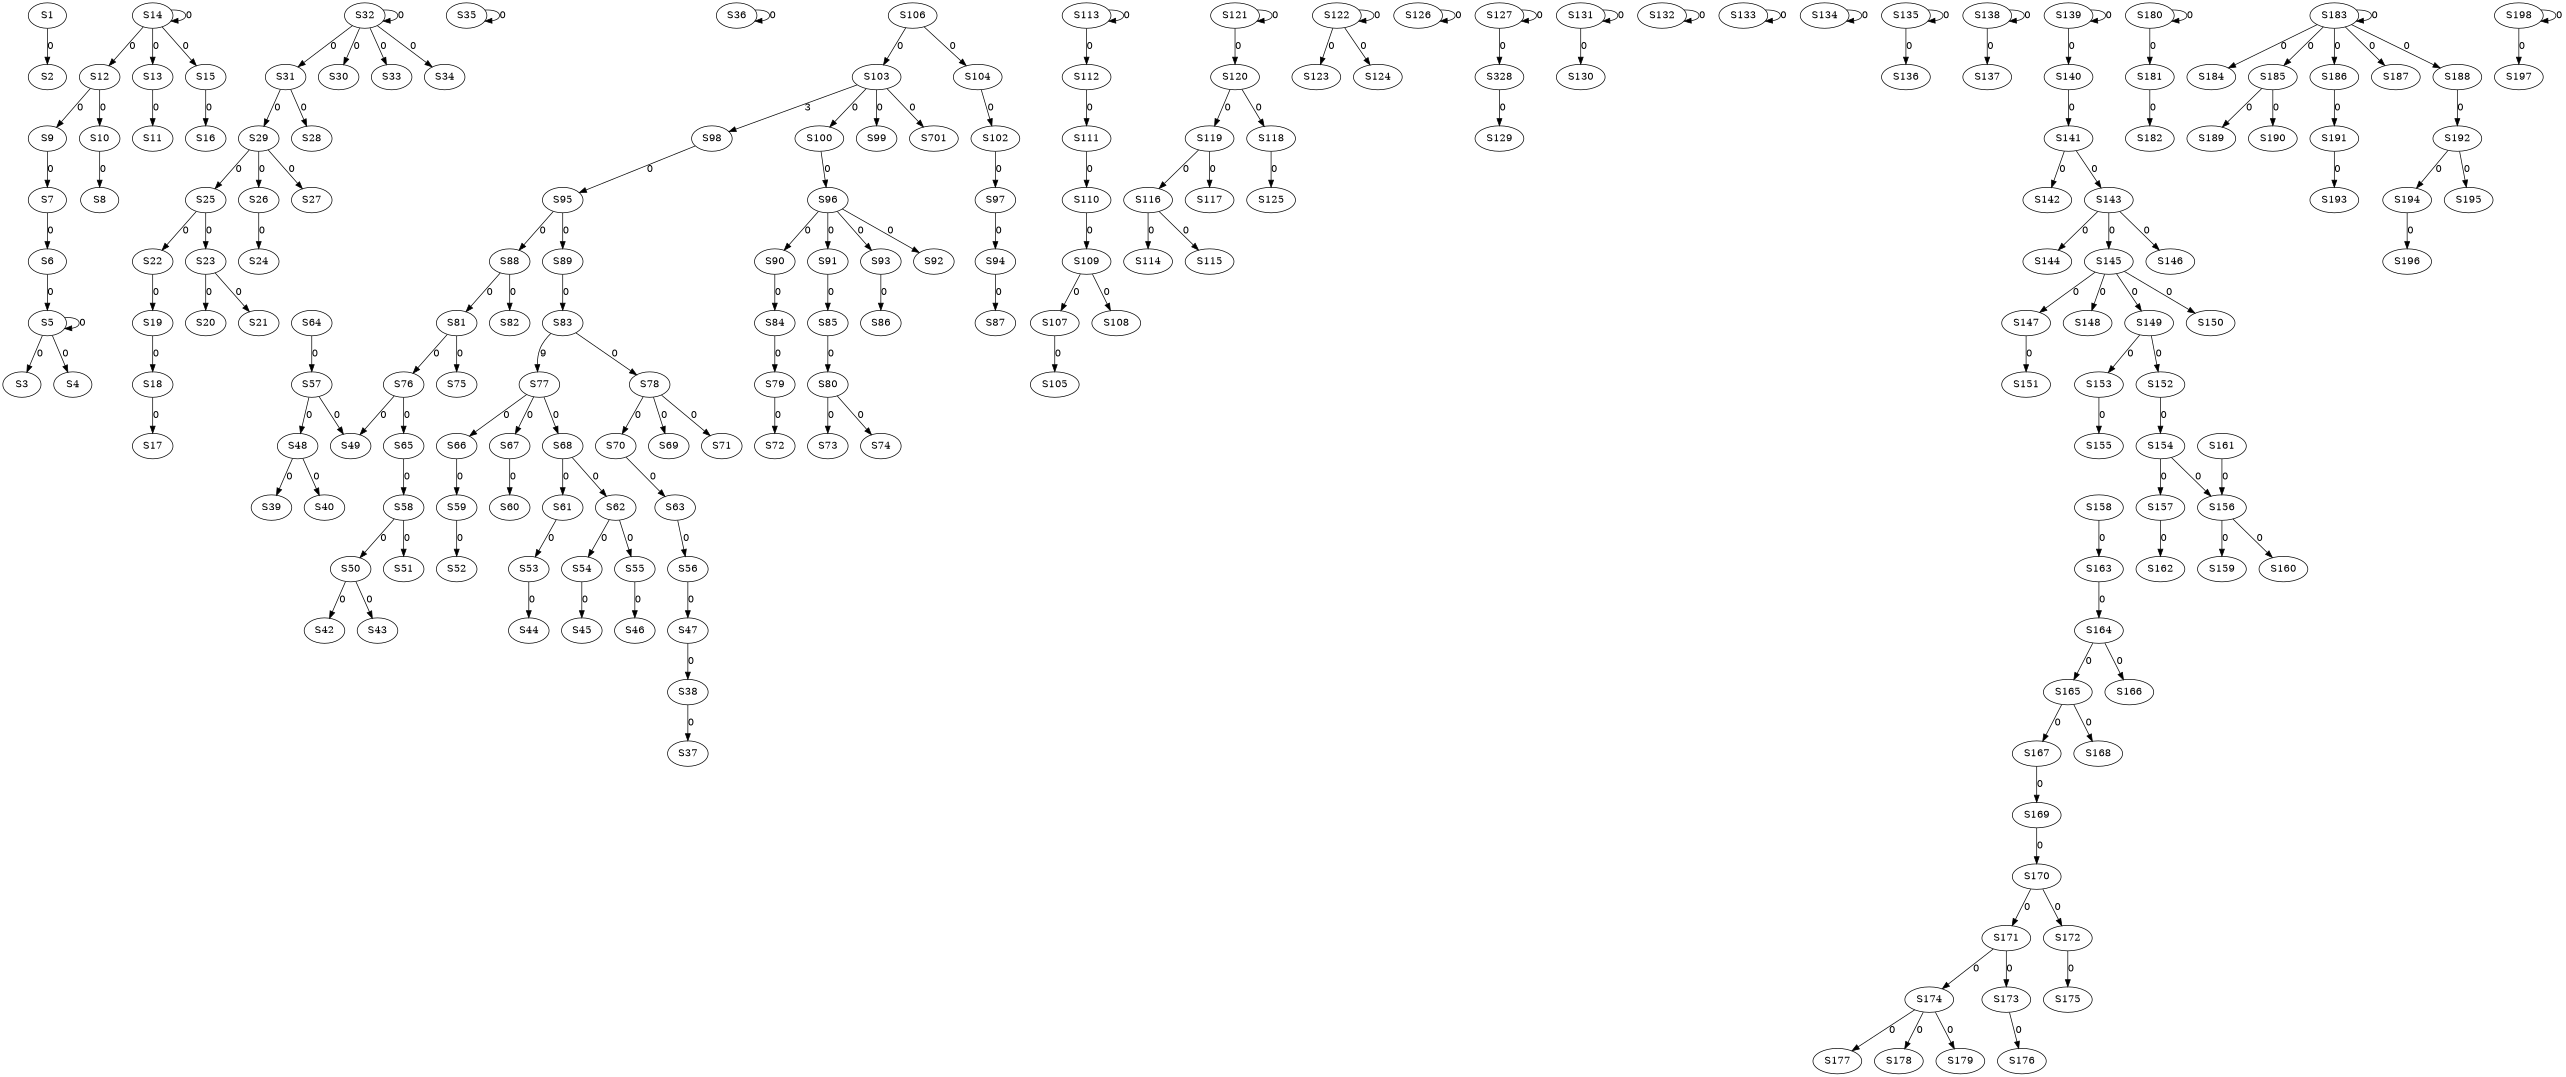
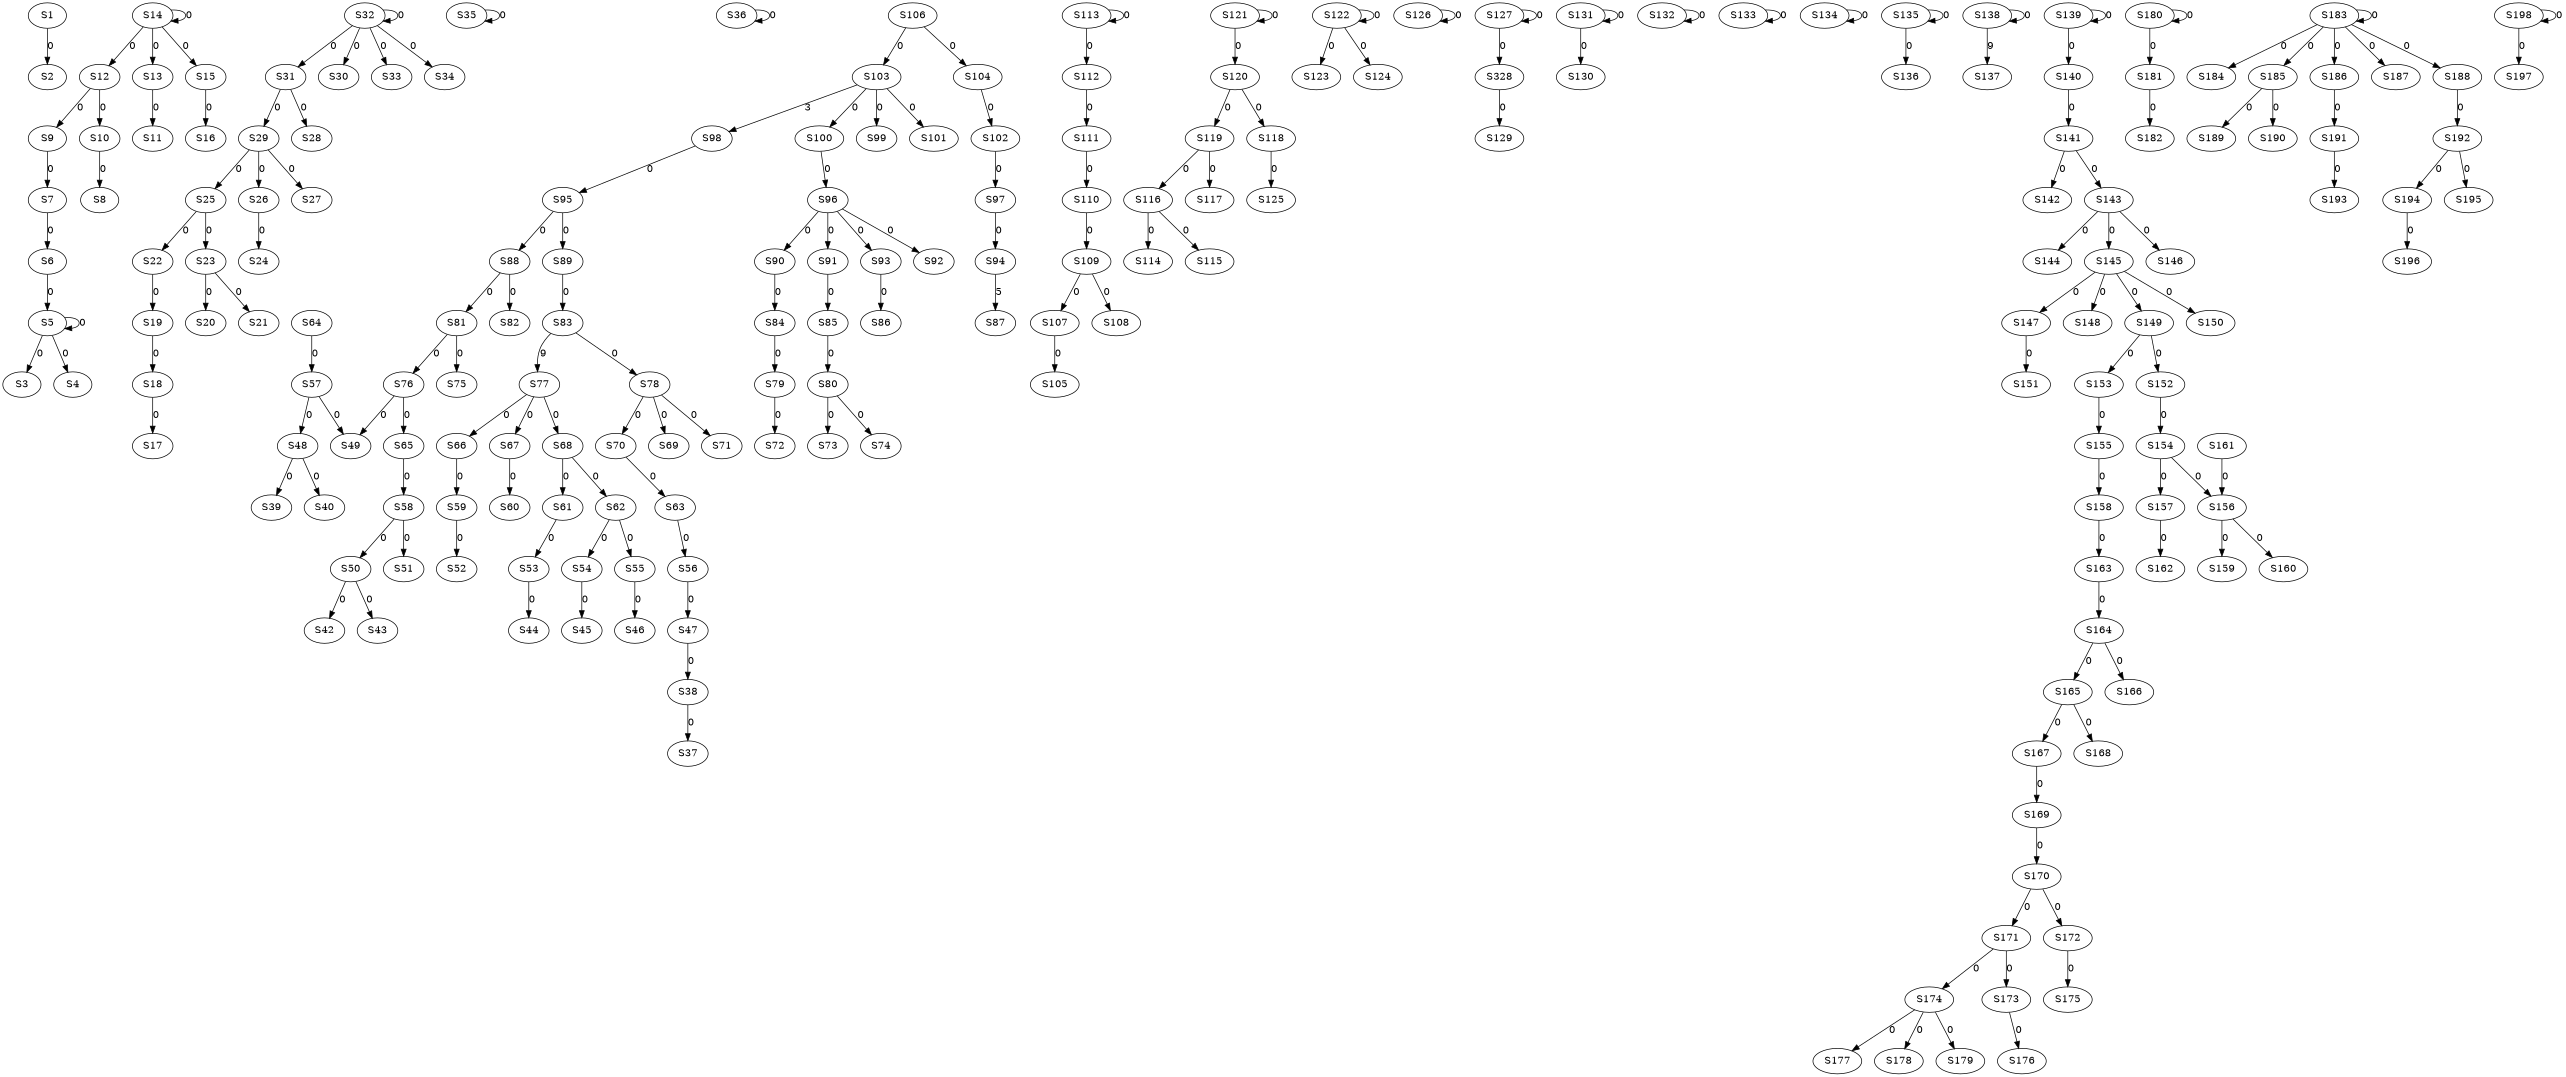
  strict digraph {
    S1
    S2
    S5
    S3
    S4
    S6
    S7
    S9
    S10
    S8
    S12
    S13
    S11
    S14
    S15
    S16
    S18
    S17
    S19
    S22
    S23
    S20
    S21
    S25
    S26
    S24
    S29
    S27
    S31
    S28
    S32
    S30
    S33
    S34
    S35
    S36
    S38
    S37
    S47
    S48
    S39
    S40
    S50
    S42
    S43
    S53
    S44
    S54
    S45
    S55
    S46
    S56
    S57
    S49
    S58
    S51
    S59
    S52
    S61
    S62
    S63
    S64
    S65
    S66
    S67
    S60
    S68
    S70
    S76
    S77
    S78
    S69
    S71
    S79
    S72
    S80
    S73
    S74
    S81
    S75
    S83
    S84
    S85
    S88
    S82
    S89
    S90
    S91
    S93
    S86
    S94
    S87
    S95
    S96
    S92
    S97
    S98
    S100
    S102
    S103
    S99
-   S101 [label=S701]
+   S101
    S104
    S106
    S107
    S105
    S109
    S108
    S110
    S111
    S112
    S113
    S116
    S114
    S115
    S119
    S117
    S120
    S118
    S125
    S121
    S122
    S123
    S124
    S126
    S127
    n127 [label=S328]
    S129
    S131
    S130
    S132
    S133
    S134
    S135
    S136
    S138
    S137
    S139
    S140
    S141
    S142
    S143
    S144
    S145
    S146
    S147
    S148
    S149
    S150
    S151
    S152
    S153
    S154
    S155
    S156
    S157
    S158
    S159
    S160
    S162
    S163
    S161
    S164
    S165
    S166
    S167
    S168
    S169
    S170
    S171
    S172
    S173
    S174
    S175
    S176
    S177
    S178
    S179
    S180
    S181
    S182
    S183
    S184
    S185
    S186
    S187
    S188
    S189
    S190
    S191
    S192
    S193
    S194
    S195
    S196
    S198
    S197
    S1 -> S2 [label=0]
    S5 -> S5 [label=0]
    S5 -> S3 [label=0]
    S5 -> S4 [label=0]
    S6 -> S5 [label=0]
    S7 -> S6 [label=0]
    S9 -> S7 [label=0]
    S10 -> S8 [label=0]
    S12 -> S9 [label=0]
    S12 -> S10 [label=0]
    S13 -> S11 [label=0]
    S14 -> S12 [label=0]
    S14 -> S13 [label=0]
    S14 -> S14 [label=0]
    S14 -> S15 [label=0]
    S15 -> S16 [label=0]
    S18 -> S17 [label=0]
    S19 -> S18 [label=0]
    S22 -> S19 [label=0]
    S23 -> S20 [label=0]
    S23 -> S21 [label=0]
    S25 -> S22 [label=0]
    S25 -> S23 [label=0]
    S26 -> S24 [label=0]
    S29 -> S25 [label=0]
    S29 -> S26 [label=0]
    S29 -> S27 [label=0]
    S31 -> S29 [label=0]
    S31 -> S28 [label=0]
    S32 -> S31 [label=0]
    S32 -> S32 [label=0]
    S32 -> S30 [label=0]
    S32 -> S33 [label=0]
    S32 -> S34 [label=0]
    S35 -> S35 [label=0]
    S36 -> S36 [label=0]
    S38 -> S37 [label=0]
    S47 -> S38 [label=0]
    S48 -> S39 [label=0]
    S48 -> S40 [label=0]
    S50 -> S42 [label=0]
    S50 -> S43 [label=0]
    S53 -> S44 [label=0]
    S54 -> S45 [label=0]
    S55 -> S46 [label=0]
    S56 -> S47 [label=0]
    S57 -> S48 [label=0]
    S57 -> S49 [label=0]
    S58 -> S50 [label=0]
    S58 -> S51 [label=0]
    S59 -> S52 [label=0]
    S61 -> S53 [label=0]
    S62 -> S54 [label=0]
    S62 -> S55 [label=0]
    S63 -> S56 [label=0]
    S64 -> S57 [label=0]
    S65 -> S58 [label=0]
    S66 -> S59 [label=0]
    S67 -> S60 [label=0]
    S68 -> S61 [label=0]
    S68 -> S62 [label=0]
    S70 -> S63 [label=0]
    S76 -> S49 [label=0]
    S76 -> S65 [label=0]
    S77 -> S66 [label=0]
    S77 -> S67 [label=0]
    S77 -> S68 [label=0]
    S78 -> S70 [label=0]
    S78 -> S69 [label=0]
    S78 -> S71 [label=0]
    S79 -> S72 [label=0]
    S80 -> S73 [label=0]
    S80 -> S74 [label=0]
    S81 -> S76 [label=0]
    S81 -> S75 [label=0]
    S83 -> S77 [label=9]
    S83 -> S78 [label=0]
    S84 -> S79 [label=0]
    S85 -> S80 [label=0]
    S88 -> S81 [label=0]
    S88 -> S82 [label=0]
    S89 -> S83 [label=0]
    S90 -> S84 [label=0]
    S91 -> S85 [label=0]
    S93 -> S86 [label=0]
-   S94 -> S87 [label=0]
+   S94 -> S87 [label=5]
    S95 -> S88 [label=0]
    S95 -> S89 [label=0]
    S96 -> S90 [label=0]
    S96 -> S91 [label=0]
    S96 -> S93 [label=0]
    S96 -> S92 [label=0]
    S97 -> S94 [label=0]
    S98 -> S95 [label=0]
    S100 -> S96 [label=0]
    S102 -> S97 [label=0]
    S103 -> S98 [label=3]
    S103 -> S100 [label=0]
    S103 -> S99 [label=0]
    S103 -> S101 [label=0]
    S104 -> S102 [label=0]
    S106 -> S103 [label=0]
    S106 -> S104 [label=0]
    S107 -> S105 [label=0]
    S109 -> S107 [label=0]
    S109 -> S108 [label=0]
    S110 -> S109 [label=0]
    S111 -> S110 [label=0]
    S112 -> S111 [label=0]
    S113 -> S112 [label=0]
    S113 -> S113 [label=0]
    S116 -> S114 [label=0]
    S116 -> S115 [label=0]
    S119 -> S116 [label=0]
    S119 -> S117 [label=0]
    S120 -> S119 [label=0]
    S120 -> S118 [label=0]
    S118 -> S125 [label=0]
    S121 -> S120 [label=0]
    S121 -> S121 [label=0]
    S122 -> S122 [label=0]
    S122 -> S123 [label=0]
    S122 -> S124 [label=0]
    S126 -> S126 [label=0]
    S127 -> S127 [label=0]
    S127 -> n127 [label=0]
    n127 -> S129 [label=0]
    S131 -> S131 [label=0]
    S131 -> S130 [label=0]
    S132 -> S132 [label=0]
    S133 -> S133 [label=0]
    S134 -> S134 [label=0]
    S135 -> S135 [label=0]
    S135 -> S136 [label=0]
    S138 -> S138 [label=0]
-   S138 -> S137 [label=0]
+   S138 -> S137 [label=9]
    S139 -> S139 [label=0]
    S139 -> S140 [label=0]
    S140 -> S141 [label=0]
    S141 -> S142 [label=0]
    S141 -> S143 [label=0]
    S143 -> S144 [label=0]
    S143 -> S145 [label=0]
    S143 -> S146 [label=0]
    S145 -> S147 [label=0]
    S145 -> S148 [label=0]
    S145 -> S149 [label=0]
    S145 -> S150 [label=0]
    S147 -> S151 [label=0]
    S149 -> S152 [label=0]
    S149 -> S153 [label=0]
    S152 -> S154 [label=0]
    S153 -> S155 [label=0]
    S154 -> S156 [label=0]
    S154 -> S157 [label=0]
+   S155 -> S158 [label=0]
    S156 -> S159 [label=0]
    S156 -> S160 [label=0]
    S157 -> S162 [label=0]
    S158 -> S163 [label=0]
    S163 -> S164 [label=0]
    S161 -> S156 [label=0]
    S164 -> S165 [label=0]
    S164 -> S166 [label=0]
    S165 -> S167 [label=0]
    S165 -> S168 [label=0]
    S167 -> S169 [label=0]
    S169 -> S170 [label=0]
    S170 -> S171 [label=0]
    S170 -> S172 [label=0]
    S171 -> S173 [label=0]
    S171 -> S174 [label=0]
    S172 -> S175 [label=0]
    S173 -> S176 [label=0]
    S174 -> S177 [label=0]
    S174 -> S178 [label=0]
    S174 -> S179 [label=0]
    S180 -> S180 [label=0]
    S180 -> S181 [label=0]
    S181 -> S182 [label=0]
    S183 -> S183 [label=0]
    S183 -> S184 [label=0]
    S183 -> S185 [label=0]
    S183 -> S186 [label=0]
    S183 -> S187 [label=0]
    S183 -> S188 [label=0]
    S185 -> S189 [label=0]
    S185 -> S190 [label=0]
    S186 -> S191 [label=0]
    S188 -> S192 [label=0]
    S191 -> S193 [label=0]
    S192 -> S194 [label=0]
    S192 -> S195 [label=0]
    S194 -> S196 [label=0]
    S198 -> S198 [label=0]
    S198 -> S197 [label=0]
  }
